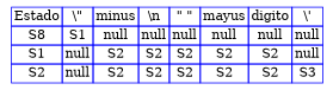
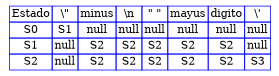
  digraph {
-   n1 [label=<       <table border='0' cellborder='1' color='blue' cellspacing='0'> <tr><td>Estado</td><td>\"</td><td>minus</td><td>\n</td><td>" "</td><td>mayus</td><td>digito</td><td>\'</td></tr> <tr><td>S8</td><td>S1</td><td>null</td><td>null</td><td>null</td><td>null</td><td>null</td><td>null</td></tr> <tr><td>S1</td><td>null</td><td>S2</td><td>S2</td><td>S2</td><td>S2</td><td>S2</td><td>null</td></tr> <tr><td>S2</td><td>null</td><td>S2</td><td>S2</td><td>S2</td><td>S2</td><td>S2</td><td>S3</td></tr> </table>      > shape=plaintext]
+   n1 [label=<       <table border='0' cellborder='1' color='blue' cellspacing='0'> <tr><td>Estado</td><td>\"</td><td>minus</td><td>\n</td><td>" "</td><td>mayus</td><td>digito</td><td>\'</td></tr> <tr><td>S0</td><td>S1</td><td>null</td><td>null</td><td>null</td><td>null</td><td>null</td><td>null</td></tr> <tr><td>S1</td><td>null</td><td>S2</td><td>S2</td><td>S2</td><td>S2</td><td>S2</td><td>null</td></tr> <tr><td>S2</td><td>null</td><td>S2</td><td>S2</td><td>S2</td><td>S2</td><td>S2</td><td>S3</td></tr> </table>      > shape=plaintext]
  }
